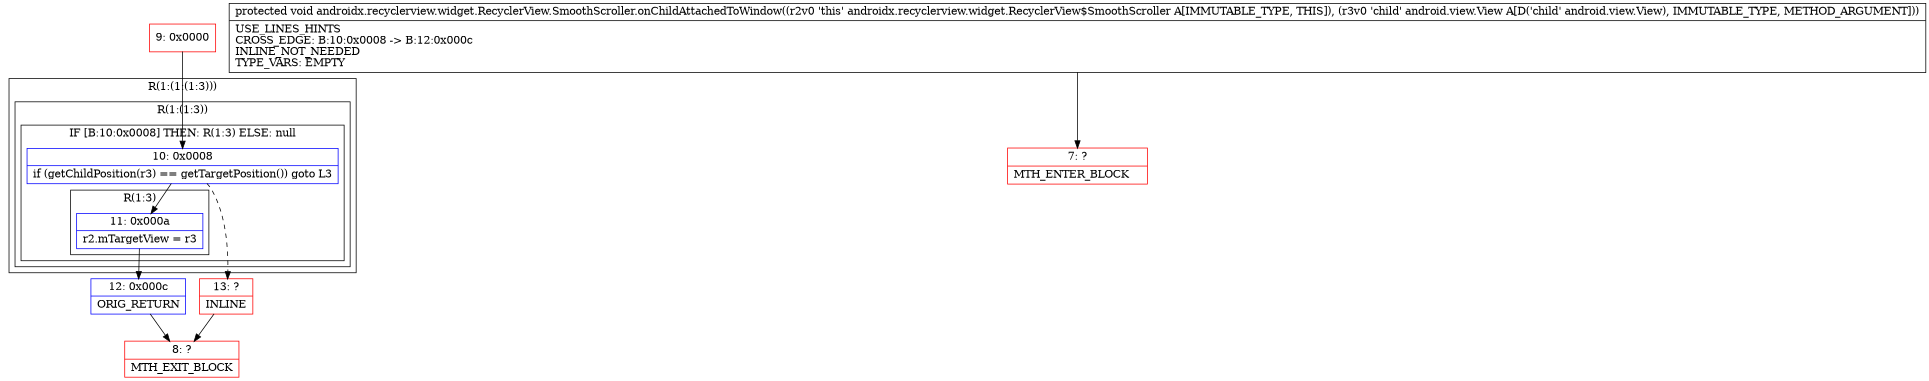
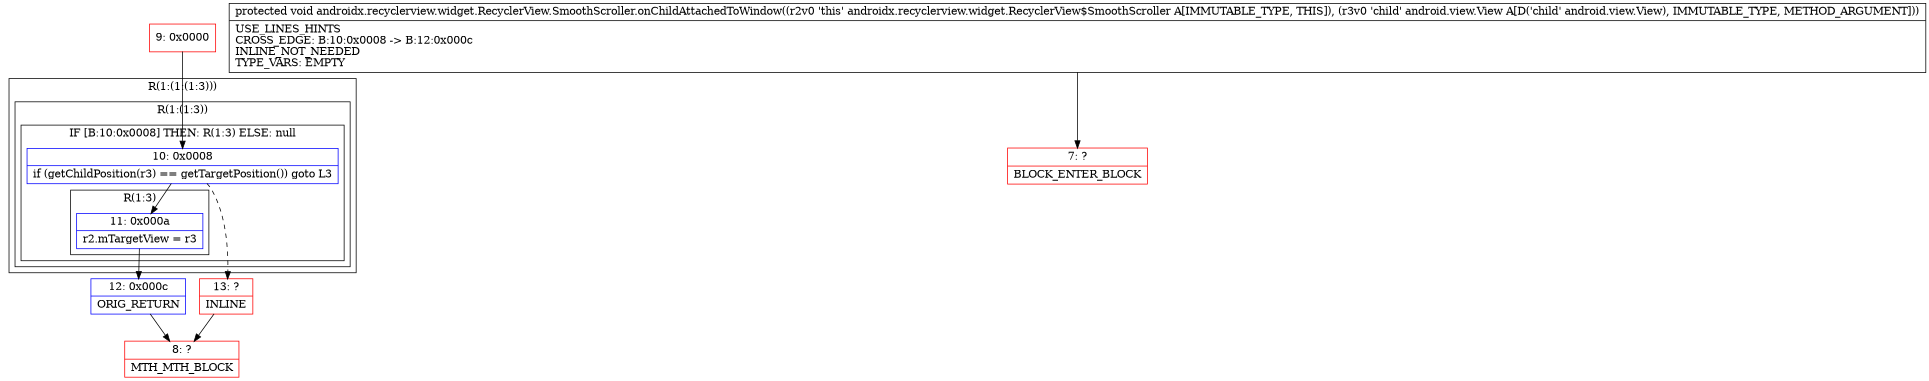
  digraph {
    node [color=red shape=record]
    n1 [color=blue label="{11\:\ 0x000a|r2.mTargetView = r3\l}"]
    n2 [color=blue label="{10\:\ 0x0008|if (getChildPosition(r3) == getTargetPosition()) goto L3\l}"]
    n3 [color=blue label="{12\:\ 0x000c|ORIG_RETURN\l}"]
    n4 [label="{13\:\ ?|INLINE\l}"]
-   n5 [label="{8\:\ ?|MTH_EXIT_BLOCK\l}"]
-   n6 [label="{7\:\ ?|MTH_ENTER_BLOCK\l}"]
+   n5 [label="{8\:\ ?|MTH_MTH_BLOCK\l}"]
+   n6 [label="{7\:\ ?|BLOCK_ENTER_BLOCK\l}"]
    n7 [label="{9\:\ 0x0000}"]
    n8 [label="{protected void androidx.recyclerview.widget.RecyclerView.SmoothScroller.onChildAttachedToWindow((r2v0 'this' androidx.recyclerview.widget.RecyclerView$SmoothScroller A[IMMUTABLE_TYPE, THIS]), (r3v0 'child' android.view.View A[D('child' android.view.View), IMMUTABLE_TYPE, METHOD_ARGUMENT]))  | USE_LINES_HINTS\lCROSS_EDGE: B:10:0x0008 \-\> B:12:0x000c\lINLINE_NOT_NEEDED\lTYPE_VARS: EMPTY\l}" color=""]
    subgraph cluster_1 {
      label="R(1:(1:(1:3)))"
      subgraph cluster_2 {
        label="R(1:(1:3))"
        subgraph cluster_3 {
          label="IF [B:10:0x0008] THEN: R(1:3) ELSE: null"
          n2
          subgraph cluster_4 {
            label="R(1:3)"
            n1
          }
        }
      }
    }
    n1 -> n3
    n2 -> n1
    n2 -> n4 [style=dashed]
    n3 -> n5
    n4 -> n5
    n7 -> n2
    n8 -> n6
  }
